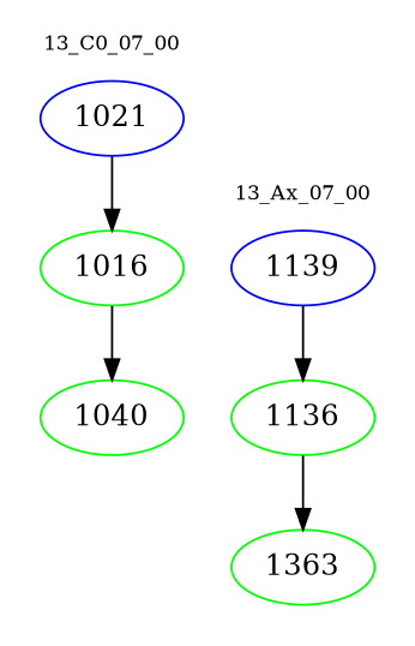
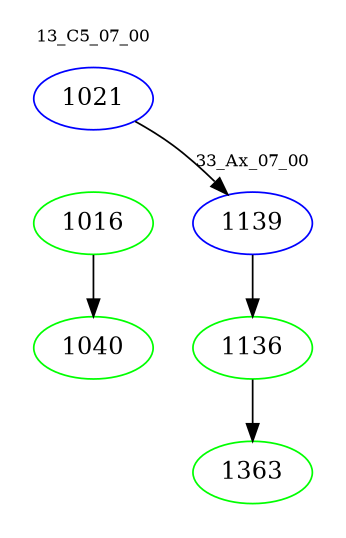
  digraph {
    node [color=green]
    edge [color=black]
    n1 [color=blue label=1139]
    n2 [label=1136]
    n3 [label=1363]
    n4 [color=blue label=1021]
    n5 [label=1016]
    n6 [label=1040]
    subgraph cluster_1 {
      color=white
      fontsize=10
-     label="13_Ax_07_00"
+     label="33_Ax_07_00"
      n1
      n2
      n3
    }
    subgraph cluster_2 {
      color=white
      fontsize=10
-     label="13_C0_07_00"
+     label="13_C5_07_00"
      n4
      n5
      n6
    }
    n1 -> n2
    n2 -> n3
-   n4 -> n5
+   n4 -> n1
    n5 -> n6
  }
